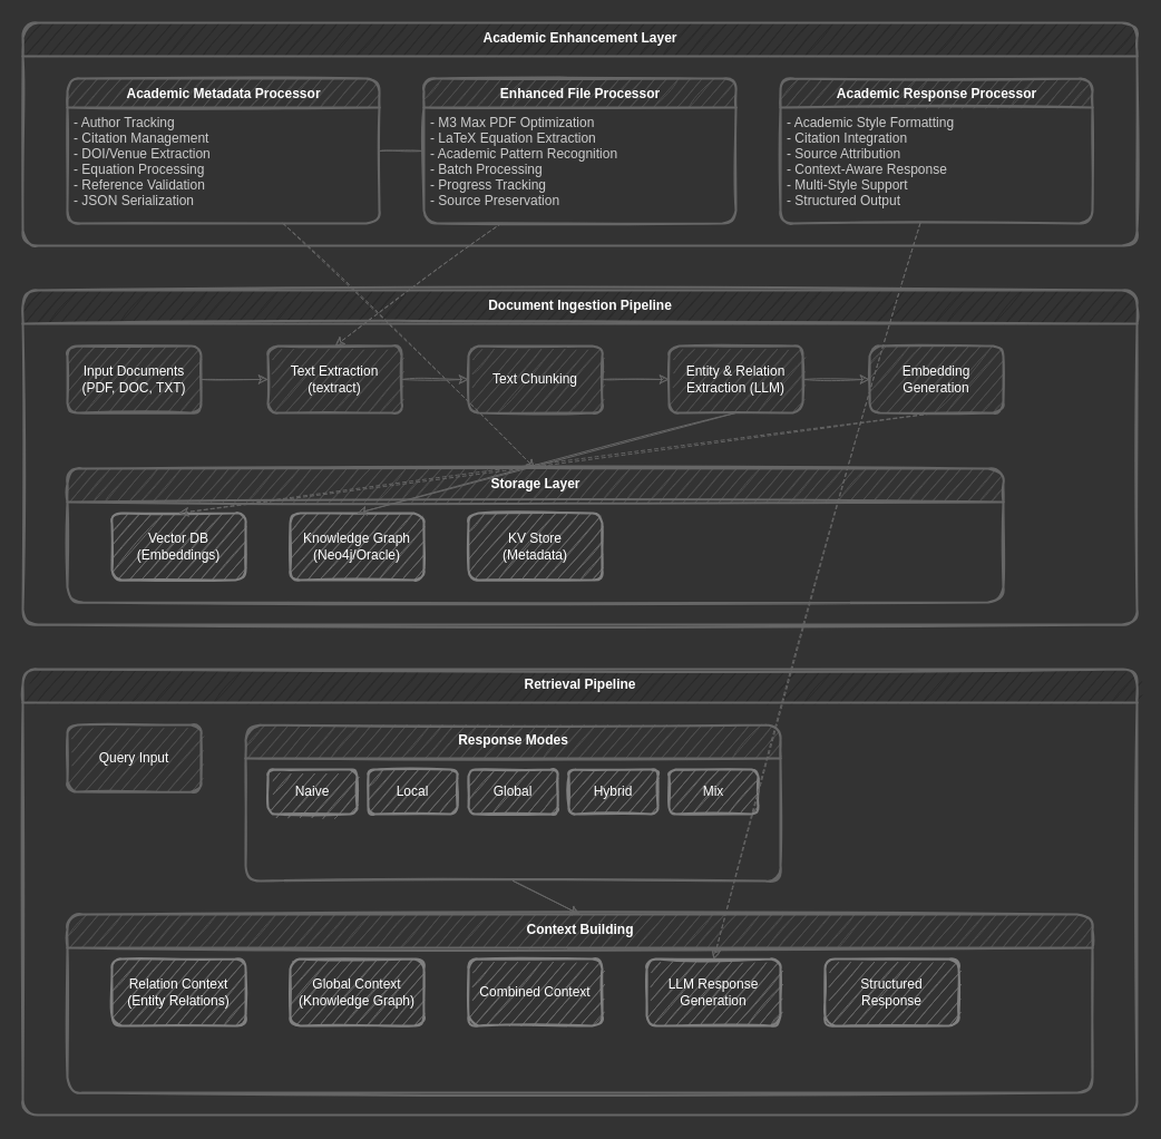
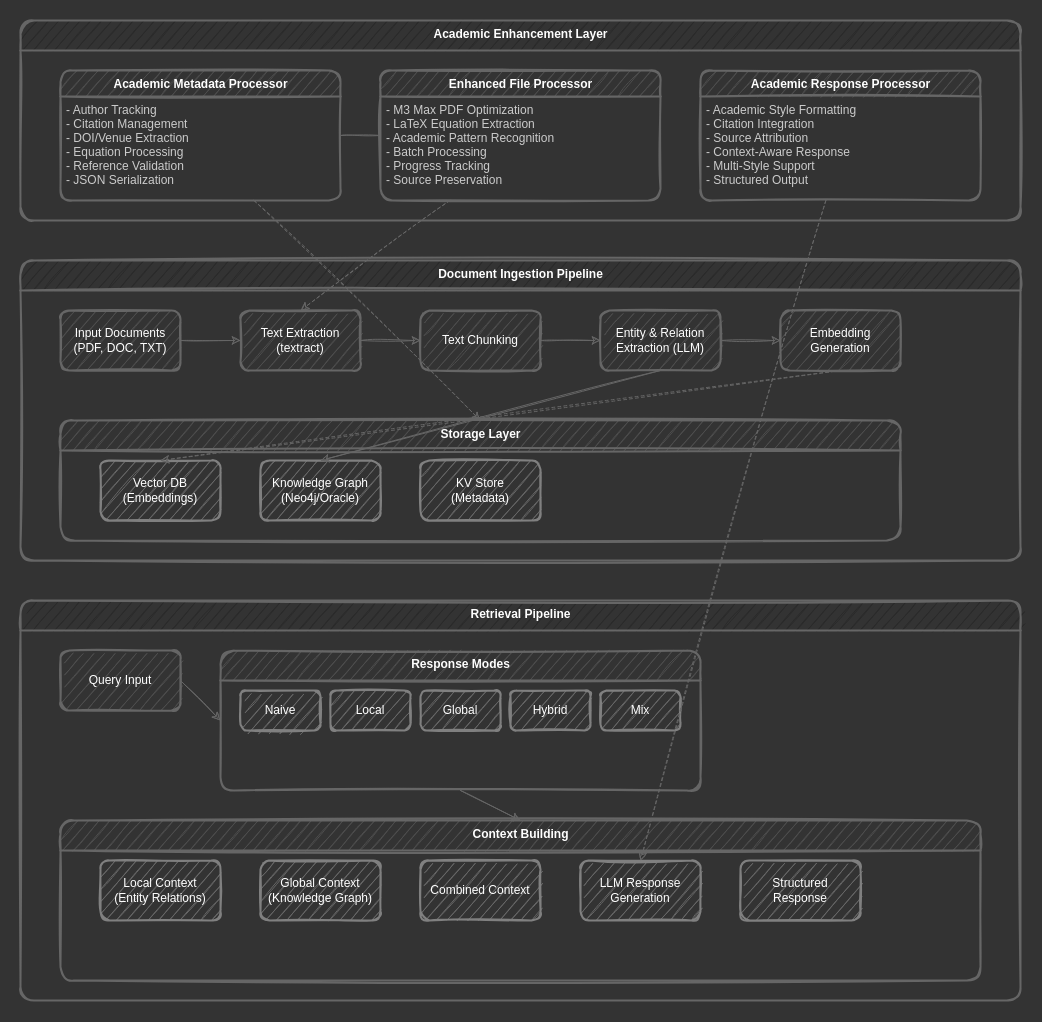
  <mxCell id="0" />
  <mxCell id="1" parent="0" />
  <mxCell id="2" value="Academic Enhancement Layer" style="sketch=1;rounded=1;strokeWidth=2;swimlane;fontStyle=1;align=center;verticalAlign=top;childLayout=stackLayout;horizontal=1;startSize=30;horizontalStack=0;resizeParent=1;resizeParentMax=0;resizeLast=0;collapsible=0;marginBottom=0;html=1;fillColor=#2A2A2A;strokeColor=#666666;fontColor=#FFFFFF;" parent="1" vertex="1"><mxGeometry x="20" y="20" width="1000" height="200" as="geometry" /></mxCell>
  <mxCell id="3" value="Academic Metadata Processor" style="sketch=1;rounded=1;strokeWidth=2;swimlane;fontStyle=1;align=center;verticalAlign=top;childLayout=stackLayout;horizontal=1;startSize=26;horizontalStack=0;resizeParent=1;resizeParentMax=0;resizeLast=0;collapsible=1;marginBottom=0;html=1;fillColor=#4D4D4D;strokeColor=#666666;fontColor=#FFFFFF;" parent="2" vertex="1"><mxGeometry x="40" y="50" width="280" height="130" as="geometry" /></mxCell>
  <mxCell id="4" value="- Author Tracking&#10;- Citation Management&#10;- DOI/Venue Extraction&#10;- Equation Processing&#10;- Reference Validation&#10;- JSON Serialization" style="sketch=1;rounded=1;strokeWidth=2;text;strokeColor=none;fillColor=none;align=left;verticalAlign=top;spacingLeft=4;spacingRight=4;overflow=hidden;rotatable=0;points=[[0,0.5],[1,0.5]];portConstraint=eastwest;fontColor=#CCCCCC;" parent="3" vertex="1"><mxGeometry y="26" width="280" height="104" as="geometry" /></mxCell>
  <mxCell id="5" value="Enhanced File Processor" style="sketch=1;rounded=1;strokeWidth=2;swimlane;fontStyle=1;align=center;verticalAlign=top;childLayout=stackLayout;horizontal=1;startSize=26;horizontalStack=0;resizeParent=1;resizeParentMax=0;resizeLast=0;collapsible=1;marginBottom=0;html=1;fillColor=#4D4D4D;strokeColor=#666666;fontColor=#FFFFFF;" parent="2" vertex="1"><mxGeometry x="360" y="50" width="280" height="130" as="geometry" /></mxCell>
  <mxCell id="6" value="- M3 Max PDF Optimization&#10;- LaTeX Equation Extraction&#10;- Academic Pattern Recognition&#10;- Batch Processing&#10;- Progress Tracking&#10;- Source Preservation" style="sketch=1;rounded=1;strokeWidth=2;text;strokeColor=none;fillColor=none;align=left;verticalAlign=top;spacingLeft=4;spacingRight=4;overflow=hidden;rotatable=0;points=[[0,0.5],[1,0.5]];portConstraint=eastwest;fontColor=#CCCCCC;" parent="5" vertex="1"><mxGeometry y="26" width="280" height="104" as="geometry" /></mxCell>
  <mxCell id="7" value="Academic Response Processor" style="sketch=1;rounded=1;strokeWidth=2;swimlane;fontStyle=1;align=center;verticalAlign=top;childLayout=stackLayout;horizontal=1;startSize=26;horizontalStack=0;resizeParent=1;resizeParentMax=0;resizeLast=0;collapsible=1;marginBottom=0;html=1;fillColor=#4D4D4D;strokeColor=#666666;fontColor=#FFFFFF;" parent="2" vertex="1"><mxGeometry x="680" y="50" width="280" height="130" as="geometry" /></mxCell>
  <mxCell id="8" value="- Academic Style Formatting&#10;- Citation Integration&#10;- Source Attribution&#10;- Context-Aware Response&#10;- Multi-Style Support&#10;- Structured Output" style="sketch=1;rounded=1;strokeWidth=2;text;strokeColor=none;fillColor=none;align=left;verticalAlign=top;spacingLeft=4;spacingRight=4;overflow=hidden;rotatable=0;points=[[0,0.5],[1,0.5]];portConstraint=eastwest;fontColor=#CCCCCC;" parent="7" vertex="1"><mxGeometry y="26" width="280" height="104" as="geometry" /></mxCell>
  <mxCell id="9" value="Document Ingestion Pipeline" style="sketch=1;rounded=1;strokeWidth=2;swimlane;fontStyle=1;align=center;verticalAlign=top;childLayout=stackLayout;horizontal=1;startSize=30;horizontalStack=0;resizeParent=1;resizeParentMax=0;resizeLast=0;collapsible=0;marginBottom=0;html=1;fillColor=#2A2A2A;strokeColor=#666666;fontColor=#FFFFFF;" parent="1" vertex="1"><mxGeometry x="20" y="260" width="1000" height="300" as="geometry" /></mxCell>
  <mxCell id="10" value="Input Documents&#10;(PDF, DOC, TXT)" style="sketch=1;rounded=1;strokeWidth=2;whiteSpace=wrap;html=1;fillColor=#4D4D4D;strokeColor=#666666;fontColor=#FFFFFF;" parent="9" vertex="1"><mxGeometry x="40" y="50" width="120" height="60" as="geometry" /></mxCell>
  <mxCell id="11" value="Text Extraction&#10;(textract)" style="sketch=1;rounded=1;strokeWidth=2;whiteSpace=wrap;html=1;fillColor=#4D4D4D;strokeColor=#666666;fontColor=#FFFFFF;" parent="9" vertex="1"><mxGeometry x="220" y="50" width="120" height="60" as="geometry" /></mxCell>
  <mxCell id="12" value="Text Chunking" style="sketch=1;rounded=1;strokeWidth=2;whiteSpace=wrap;html=1;fillColor=#4D4D4D;strokeColor=#666666;fontColor=#FFFFFF;" parent="9" vertex="1"><mxGeometry x="400" y="50" width="120" height="60" as="geometry" /></mxCell>
  <mxCell id="13" value="Entity &amp; Relation&#10;Extraction (LLM)" style="sketch=1;rounded=1;strokeWidth=2;whiteSpace=wrap;html=1;fillColor=#4D4D4D;strokeColor=#666666;fontColor=#FFFFFF;" parent="9" vertex="1"><mxGeometry x="580" y="50" width="120" height="60" as="geometry" /></mxCell>
  <mxCell id="14" value="Embedding&#10;Generation" style="sketch=1;rounded=1;strokeWidth=2;whiteSpace=wrap;html=1;fillColor=#4D4D4D;strokeColor=#666666;fontColor=#FFFFFF;" parent="9" vertex="1"><mxGeometry x="760" y="50" width="120" height="60" as="geometry" /></mxCell>
  <mxCell id="15" value="Storage Layer" style="sketch=1;rounded=1;strokeWidth=2;swimlane;fontStyle=1;align=center;verticalAlign=top;childLayout=stackLayout;horizontal=1;startSize=30;horizontalStack=0;resizeParent=1;resizeParentMax=0;resizeLast=0;collapsible=0;marginBottom=0;html=1;fillColor=#4D4D4D;strokeColor=#666666;fontColor=#FFFFFF;" parent="9" vertex="1"><mxGeometry x="40" y="160" width="840" height="120" as="geometry" /></mxCell>
  <mxCell id="16" value="Vector DB&#10;(Embeddings)" style="sketch=1;rounded=1;strokeWidth=2;whiteSpace=wrap;html=1;fillColor=#666666;strokeColor=#808080;fontColor=#FFFFFF;" parent="15" vertex="1"><mxGeometry x="40" y="40" width="120" height="60" as="geometry" /></mxCell>
  <mxCell id="17" value="Knowledge Graph&#10;(Neo4j/Oracle)" style="sketch=1;rounded=1;strokeWidth=2;whiteSpace=wrap;html=1;fillColor=#666666;strokeColor=#808080;fontColor=#FFFFFF;" parent="15" vertex="1"><mxGeometry x="200" y="40" width="120" height="60" as="geometry" /></mxCell>
  <mxCell id="18" value="KV Store&#10;(Metadata)" style="sketch=1;rounded=1;strokeWidth=2;whiteSpace=wrap;html=1;fillColor=#666666;strokeColor=#808080;fontColor=#FFFFFF;" parent="15" vertex="1"><mxGeometry x="360" y="40" width="120" height="60" as="geometry" /></mxCell>
  <mxCell id="19" value="Retrieval Pipeline" style="sketch=1;rounded=1;strokeWidth=2;swimlane;fontStyle=1;align=center;verticalAlign=top;childLayout=stackLayout;horizontal=1;startSize=30;horizontalStack=0;resizeParent=1;resizeParentMax=0;resizeLast=0;collapsible=0;marginBottom=0;html=1;fillColor=#2A2A2A;strokeColor=#666666;fontColor=#FFFFFF;" parent="1" vertex="1"><mxGeometry x="20" y="600" width="1000" height="400" as="geometry" /></mxCell>
  <mxCell id="20" value="Query Input" style="sketch=1;rounded=1;strokeWidth=2;whiteSpace=wrap;html=1;fillColor=#4D4D4D;strokeColor=#666666;fontColor=#FFFFFF;" parent="19" vertex="1"><mxGeometry x="40" y="50" width="120" height="60" as="geometry" /></mxCell>
  <mxCell id="21" value="Response Modes" style="sketch=1;rounded=1;strokeWidth=2;swimlane;fontStyle=1;align=center;verticalAlign=top;childLayout=stackLayout;horizontal=1;startSize=30;horizontalStack=0;resizeParent=1;resizeParentMax=0;resizeLast=0;collapsible=0;marginBottom=0;html=1;fillColor=#4D4D4D;strokeColor=#666666;fontColor=#FFFFFF;" parent="19" vertex="1"><mxGeometry x="200" y="50" width="480" height="140" as="geometry" /></mxCell>
  <mxCell id="22" value="Naive" style="sketch=1;rounded=1;strokeWidth=2;whiteSpace=wrap;html=1;fillColor=#666666;strokeColor=#808080;fontColor=#FFFFFF;" parent="21" vertex="1"><mxGeometry x="20" y="40" width="80" height="40" as="geometry" /></mxCell>
  <mxCell id="23" value="Local" style="sketch=1;rounded=1;strokeWidth=2;whiteSpace=wrap;html=1;fillColor=#666666;strokeColor=#808080;fontColor=#FFFFFF;" parent="21" vertex="1"><mxGeometry x="110" y="40" width="80" height="40" as="geometry" /></mxCell>
  <mxCell id="24" value="Global" style="sketch=1;rounded=1;strokeWidth=2;whiteSpace=wrap;html=1;fillColor=#666666;strokeColor=#808080;fontColor=#FFFFFF;" parent="21" vertex="1"><mxGeometry x="200" y="40" width="80" height="40" as="geometry" /></mxCell>
  <mxCell id="25" value="Hybrid" style="sketch=1;rounded=1;strokeWidth=2;whiteSpace=wrap;html=1;fillColor=#666666;strokeColor=#808080;fontColor=#FFFFFF;" parent="21" vertex="1"><mxGeometry x="290" y="40" width="80" height="40" as="geometry" /></mxCell>
  <mxCell id="26" value="Mix" style="sketch=1;rounded=1;strokeWidth=2;whiteSpace=wrap;html=1;fillColor=#666666;strokeColor=#808080;fontColor=#FFFFFF;" parent="21" vertex="1"><mxGeometry x="380" y="40" width="80" height="40" as="geometry" /></mxCell>
  <mxCell id="27" value="Context Building" style="sketch=1;rounded=1;strokeWidth=2;swimlane;fontStyle=1;align=center;verticalAlign=top;childLayout=stackLayout;horizontal=1;startSize=30;horizontalStack=0;resizeParent=1;resizeParentMax=0;resizeLast=0;collapsible=0;marginBottom=0;html=1;fillColor=#4D4D4D;strokeColor=#666666;fontColor=#FFFFFF;" parent="19" vertex="1"><mxGeometry x="40" y="220" width="920" height="160" as="geometry" /></mxCell>
- <mxCell id="28" value="Relation Context&#10;(Entity Relations)" style="sketch=1;rounded=1;strokeWidth=2;whiteSpace=wrap;html=1;fillColor=#666666;strokeColor=#808080;fontColor=#FFFFFF;" parent="27" vertex="1"><mxGeometry x="40" y="40" width="120" height="60" as="geometry" /></mxCell>
+ <mxCell id="28" value="Local Context&#10;(Entity Relations)" style="sketch=1;rounded=1;strokeWidth=2;whiteSpace=wrap;html=1;fillColor=#666666;strokeColor=#808080;fontColor=#FFFFFF;" parent="27" vertex="1"><mxGeometry x="40" y="40" width="120" height="60" as="geometry" /></mxCell>
  <mxCell id="29" value="Global Context&#10;(Knowledge Graph)" style="sketch=1;rounded=1;strokeWidth=2;whiteSpace=wrap;html=1;fillColor=#666666;strokeColor=#808080;fontColor=#FFFFFF;" parent="27" vertex="1"><mxGeometry x="200" y="40" width="120" height="60" as="geometry" /></mxCell>
  <mxCell id="30" value="Combined Context" style="sketch=1;rounded=1;strokeWidth=2;whiteSpace=wrap;html=1;fillColor=#666666;strokeColor=#808080;fontColor=#FFFFFF;" parent="27" vertex="1"><mxGeometry x="360" y="40" width="120" height="60" as="geometry" /></mxCell>
  <mxCell id="31" value="LLM Response&#10;Generation" style="sketch=1;rounded=1;strokeWidth=2;whiteSpace=wrap;html=1;fillColor=#666666;strokeColor=#808080;fontColor=#FFFFFF;" parent="27" vertex="1"><mxGeometry x="520" y="40" width="120" height="60" as="geometry" /></mxCell>
  <mxCell id="32" value="Structured&#10;Response" style="sketch=1;rounded=1;strokeWidth=2;whiteSpace=wrap;html=1;fillColor=#666666;strokeColor=#808080;fontColor=#FFFFFF;" parent="27" vertex="1"><mxGeometry x="680" y="40" width="120" height="60" as="geometry" /></mxCell>
  <mxCell id="33" value="" style="sketch=1;endArrow=classic;html=1;exitX=1;exitY=0.5;entryX=0;entryY=0.5;strokeColor=#666666;" parent="1" source="10" target="11" edge="1"><mxGeometry width="50" height="50" relative="1" as="geometry" /></mxCell>
  <mxCell id="34" value="" style="sketch=1;endArrow=classic;html=1;exitX=1;exitY=0.5;entryX=0;entryY=0.5;strokeColor=#666666;" parent="1" source="11" target="12" edge="1"><mxGeometry width="50" height="50" relative="1" as="geometry" /></mxCell>
  <mxCell id="35" value="" style="sketch=1;endArrow=classic;html=1;exitX=1;exitY=0.5;entryX=0;entryY=0.5;strokeColor=#666666;" parent="1" source="12" target="13" edge="1"><mxGeometry width="50" height="50" relative="1" as="geometry" /></mxCell>
  <mxCell id="36" value="" style="sketch=1;endArrow=classic;html=1;exitX=1;exitY=0.5;entryX=0;entryY=0.5;strokeColor=#666666;" parent="1" source="13" target="14" edge="1"><mxGeometry width="50" height="50" relative="1" as="geometry" /></mxCell>
  <mxCell id="37" value="" style="sketch=1;endArrow=classic;html=1;exitX=0.5;exitY=1;entryX=0.5;entryY=0;strokeColor=#666666;dashed=1;" parent="1" source="14" target="16" edge="1"><mxGeometry width="50" height="50" relative="1" as="geometry" /></mxCell>
  <mxCell id="38" value="" style="sketch=1;endArrow=classic;html=1;exitX=0.5;exitY=1;entryX=0.5;entryY=0;strokeColor=#666666;" parent="1" source="13" target="17" edge="1"><mxGeometry width="50" height="50" relative="1" as="geometry" /></mxCell>
+ <mxCell id="39" value="" style="sketch=1;endArrow=classic;html=1;exitX=1;exitY=0.5;entryX=0;entryY=0.5;strokeColor=#666666;" parent="1" source="20" target="21" edge="1"><mxGeometry width="50" height="50" relative="1" as="geometry" /></mxCell>
  <mxCell id="40" value="" style="sketch=1;endArrow=classic;html=1;exitX=0.5;exitY=1;entryX=0.5;entryY=0;strokeColor=#666666;" parent="1" source="21" target="27" edge="1"><mxGeometry width="50" height="50" relative="1" as="geometry" /></mxCell>
  <mxCell id="41" style="edgeStyle=none;rounded=1;comic=0;sketch=1;hachureGap=4;jiggle=2;curveFitting=1;html=1;entryX=0.5;entryY=0;entryDx=0;entryDy=0;fontFamily=Helvetica;fontSource=https%3A%2F%2Ffonts.googleapis.com%2Fcss%3Ffamily%3DArchitects%2BDaughter;fontSize=11;strokeColor=#666666;dashed=1;" parent="1" source="4" target="15" edge="1"><mxGeometry relative="1" as="geometry" /></mxCell>
  <mxCell id="42" style="edgeStyle=none;rounded=1;comic=0;sketch=1;hachureGap=4;jiggle=2;curveFitting=1;html=1;entryX=0.5;entryY=0;entryDx=0;entryDy=0;fontFamily=Helvetica;fontSource=https%3A%2F%2Ffonts.googleapis.com%2Fcss%3Ffamily%3DArchitects%2BDaughter;fontSize=11;strokeColor=#666666;dashed=1;" parent="1" source="6" target="11" edge="1"><mxGeometry relative="1" as="geometry" /></mxCell>
  <mxCell id="43" style="edgeStyle=none;rounded=1;comic=0;hachureGap=4;html=1;fontFamily=Helvetica;fontSource=https%3A%2F%2Ffonts.googleapis.com%2Fcss%3Ffamily%3DArchitects%2BDaughter;fontSize=11;entryX=0.5;entryY=0;entryDx=0;entryDy=0;dashed=1;strokeColor=#666666;sketch=1;curveFitting=1;jiggle=2;" parent="1" source="8" target="31" edge="1"><mxGeometry relative="1" as="geometry"><mxPoint x="520" y="740" as="targetPoint" /></mxGeometry></mxCell>
  <mxCell id="44" value="" style="sketch=1;endArrow=none;html=1;exitX=1;exitY=0.5;entryX=0;entryY=0.5;strokeColor=#666666;" parent="1" source="3" target="5" edge="1"><mxGeometry relative="1" as="geometry" /></mxCell>
